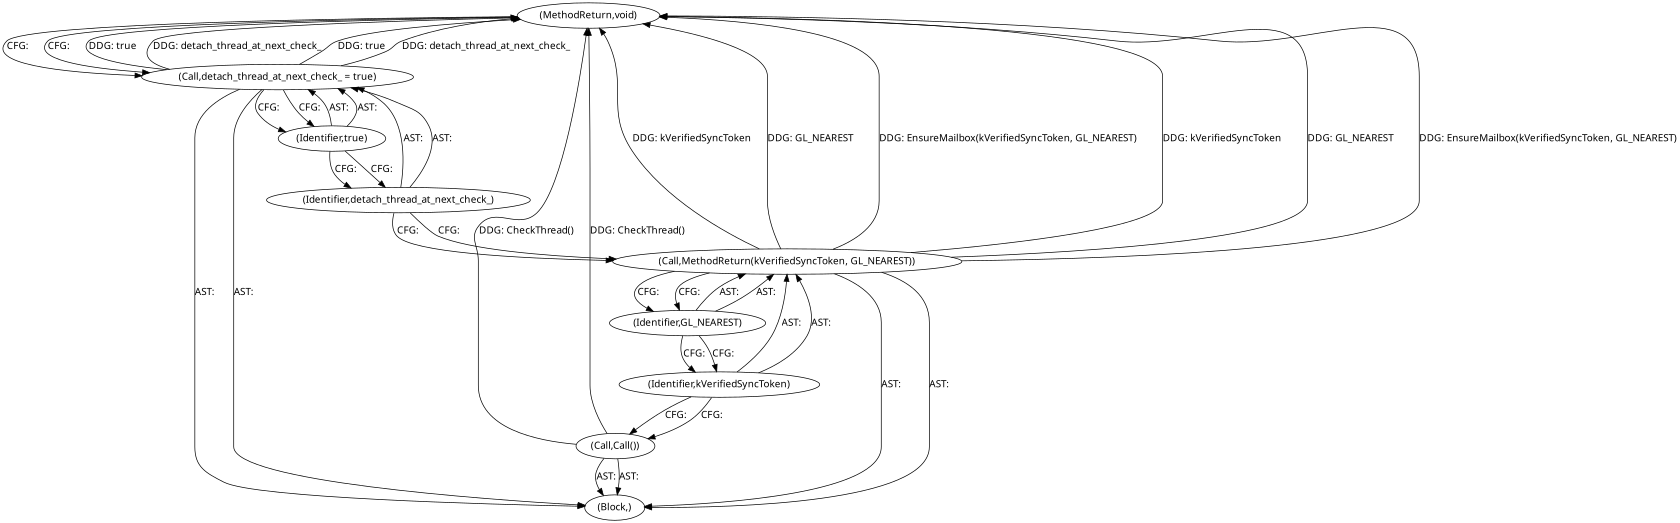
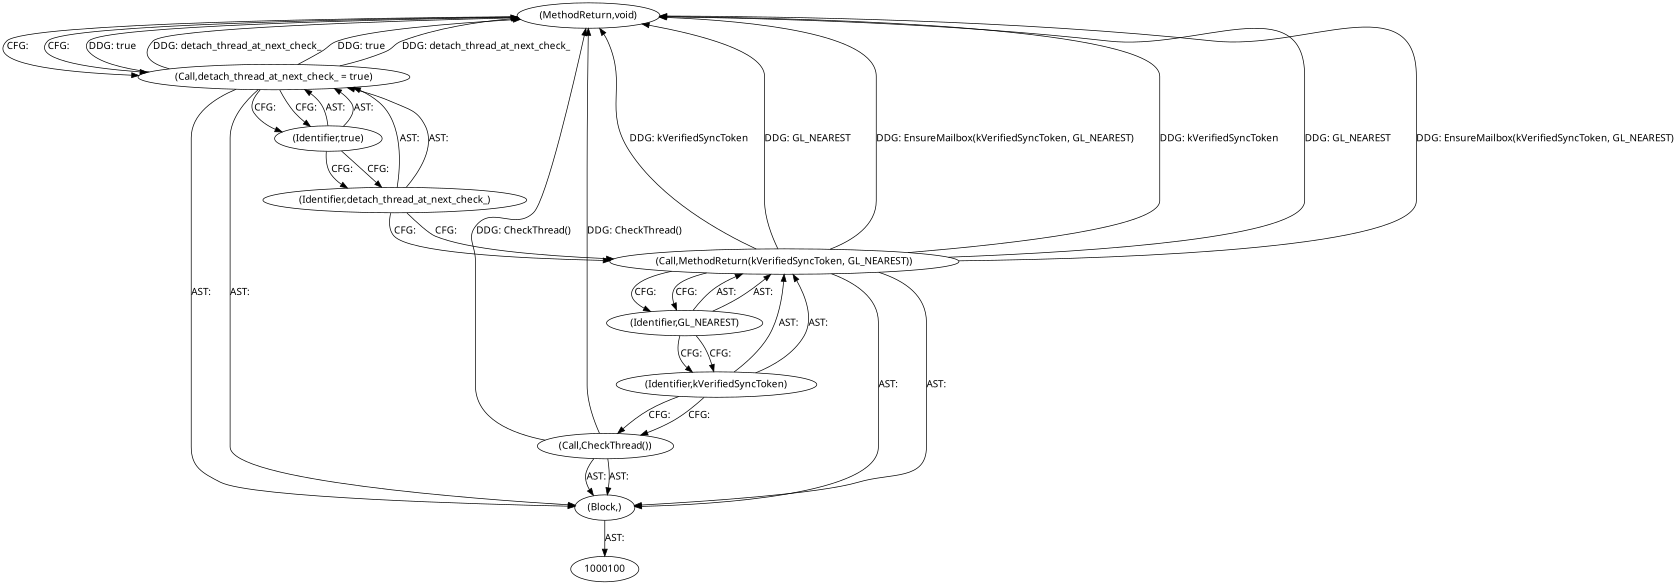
  digraph {
    fontname="Noto Sans"
    node [fontname="Noto Sans"]
    edge [fontname="Noto Sans"]
    n1 [label="(MethodReturn,void)"]
    n2 [label="(Call,detach_thread_at_next_check_ = true)"]
    n3 [label="(Block,)"]
    n4 [label="(Identifier,true)"]
-   n6 [label="(Call,Call())"]
+   1000100
+   n6 [label="(Call,CheckThread())"]
    n7 [label="(Identifier,kVerifiedSyncToken)"]
    n8 [label="(Call,MethodReturn(kVerifiedSyncToken, GL_NEAREST))"]
    n9 [label="(Identifier,GL_NEAREST)"]
    n10 [label="(Identifier,detach_thread_at_next_check_)"]
    n1 -> n2 [label="CFG: "]
    n1 -> n2 [label="CFG: "]
    n2 -> n1 [label="DDG: true"]
    n2 -> n1 [label="DDG: detach_thread_at_next_check_"]
    n2 -> n1 [label="DDG: true"]
    n2 -> n1 [label="DDG: detach_thread_at_next_check_"]
    n2 -> n3 [label="AST: "]
    n2 -> n3 [label="AST: "]
    n2 -> n4 [label="CFG: "]
    n2 -> n4 [label="CFG: "]
+   n3 -> 1000100 [label="AST: "]
    n4 -> n2 [label="AST: "]
    n4 -> n2 [label="AST: "]
    n4 -> n10 [label="CFG: "]
    n4 -> n10 [label="CFG: "]
    n6 -> n1 [label="DDG: CheckThread()"]
    n6 -> n1 [label="DDG: CheckThread()"]
    n6 -> n3 [label="AST: "]
    n6 -> n3 [label="AST: "]
    n7 -> n6 [label="CFG: "]
    n7 -> n6 [label="CFG: "]
    n7 -> n8 [label="AST: "]
    n7 -> n8 [label="AST: "]
    n8 -> n1 [label="DDG: kVerifiedSyncToken"]
    n8 -> n1 [label="DDG: GL_NEAREST"]
    n8 -> n1 [label="DDG: EnsureMailbox(kVerifiedSyncToken, GL_NEAREST)"]
    n8 -> n1 [label="DDG: kVerifiedSyncToken"]
    n8 -> n1 [label="DDG: GL_NEAREST"]
    n8 -> n1 [label="DDG: EnsureMailbox(kVerifiedSyncToken, GL_NEAREST)"]
    n8 -> n3 [label="AST: "]
    n8 -> n3 [label="AST: "]
    n8 -> n9 [label="CFG: "]
    n8 -> n9 [label="CFG: "]
    n9 -> n7 [label="CFG: "]
    n9 -> n7 [label="CFG: "]
    n9 -> n8 [label="AST: "]
    n9 -> n8 [label="AST: "]
    n10 -> n2 [label="AST: "]
    n10 -> n2 [label="AST: "]
    n10 -> n8 [label="CFG: "]
    n10 -> n8 [label="CFG: "]
  }
